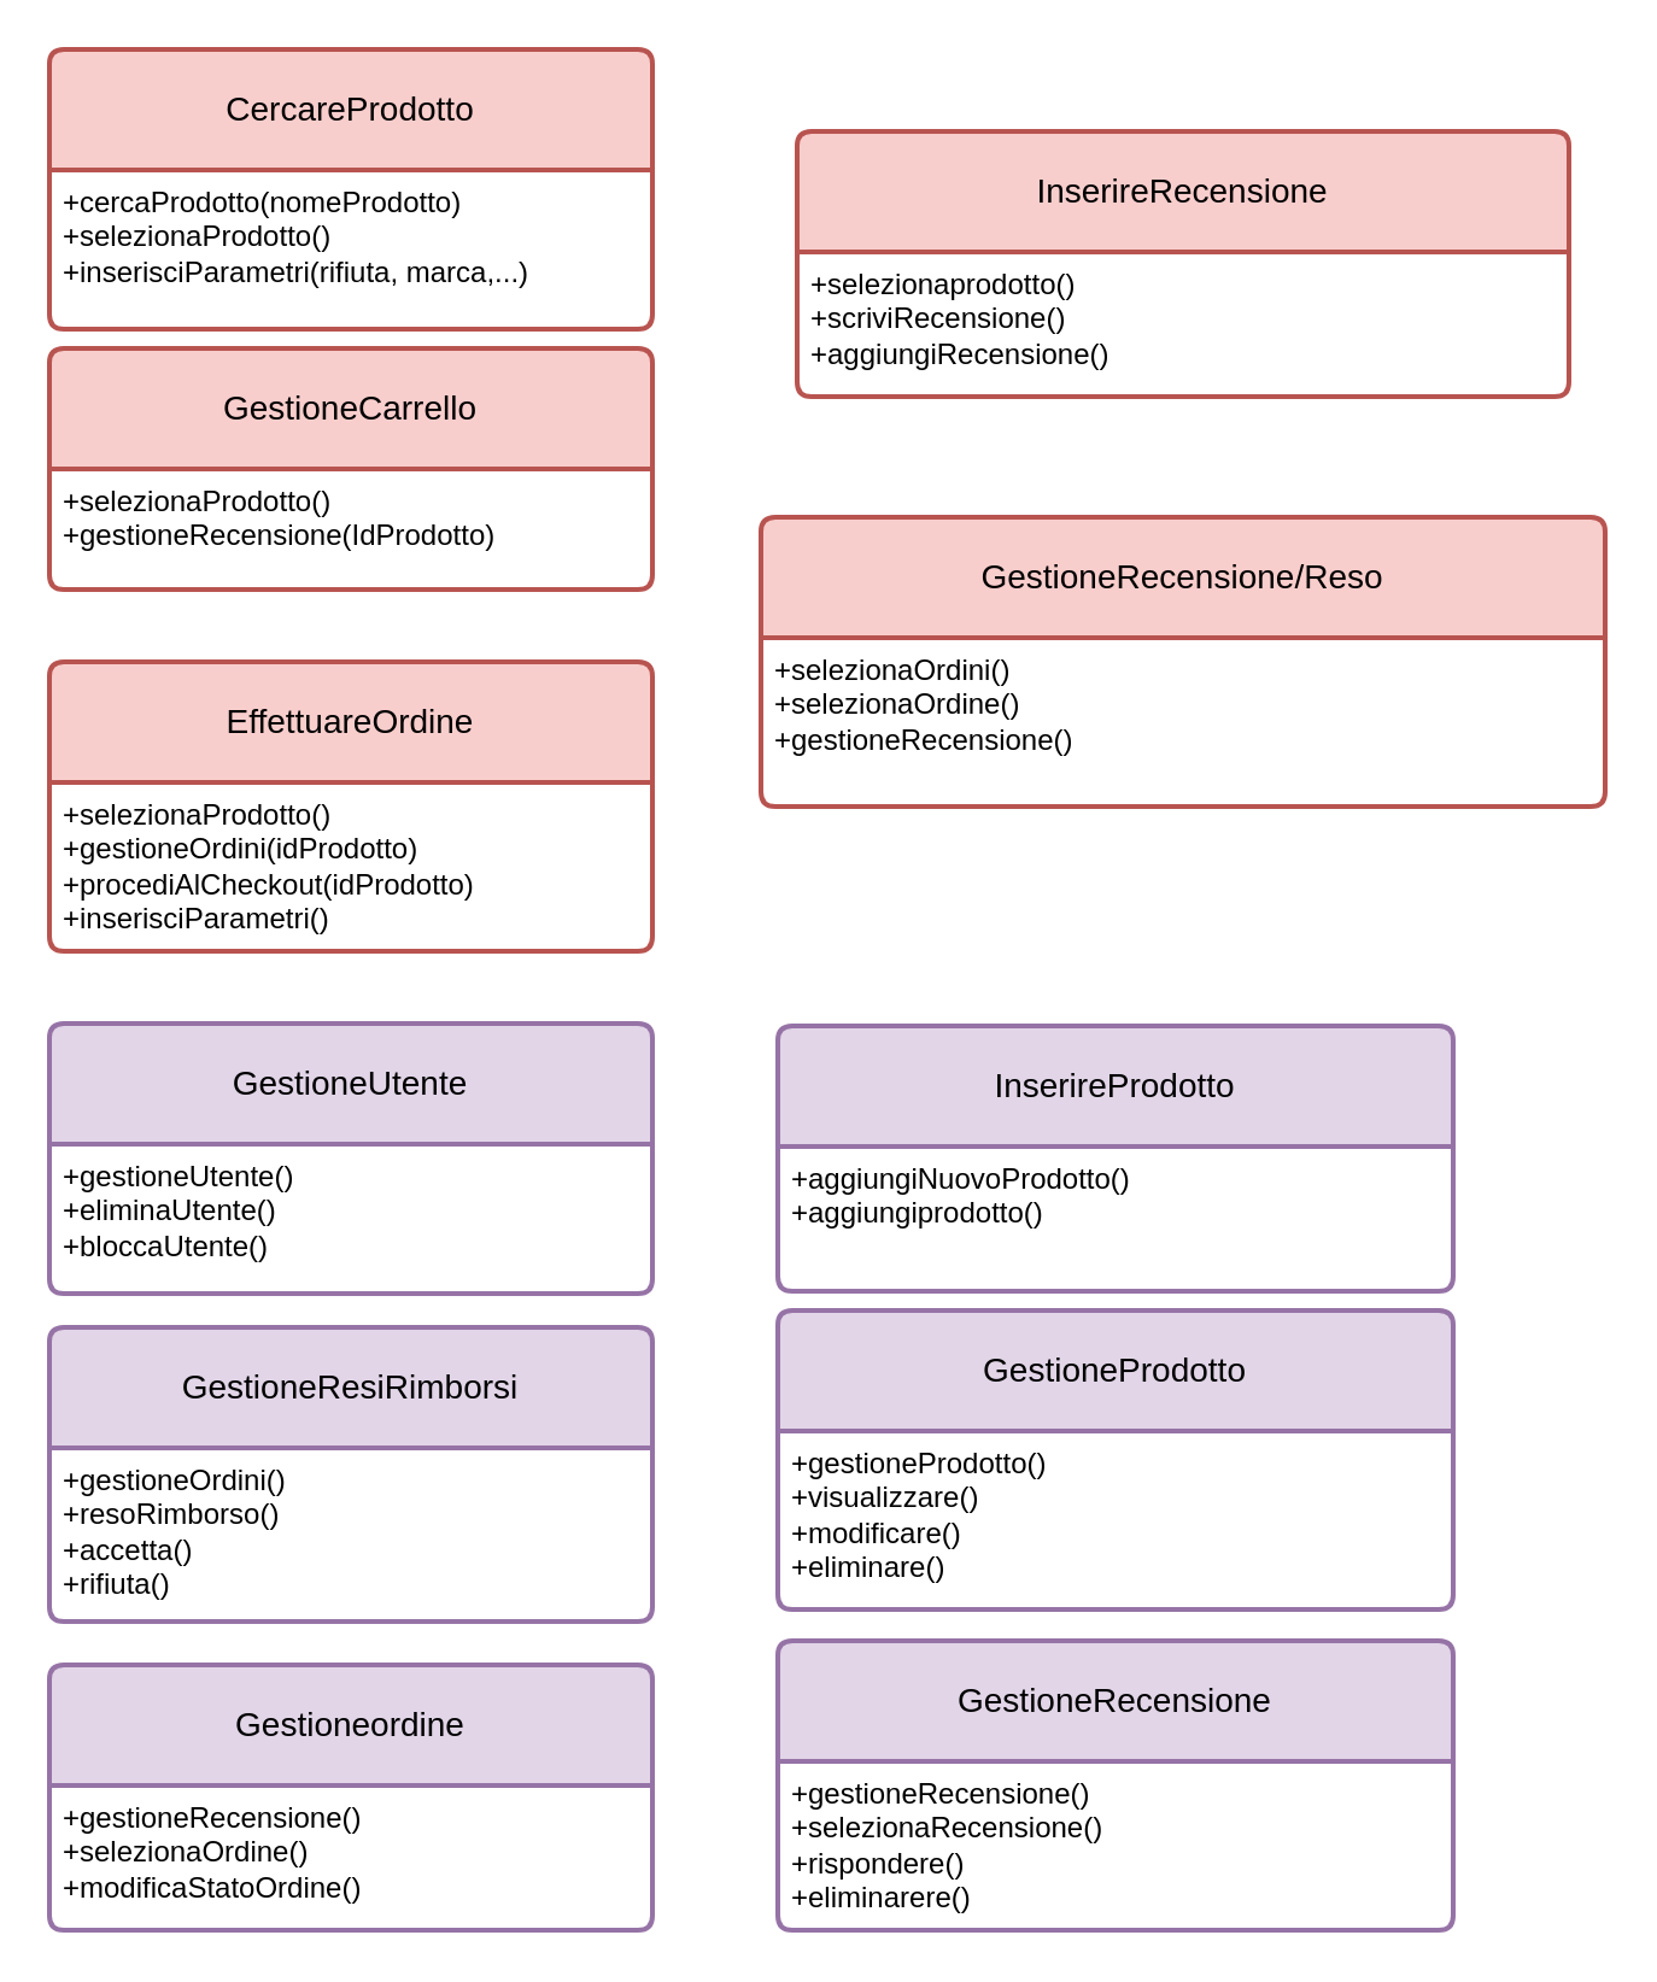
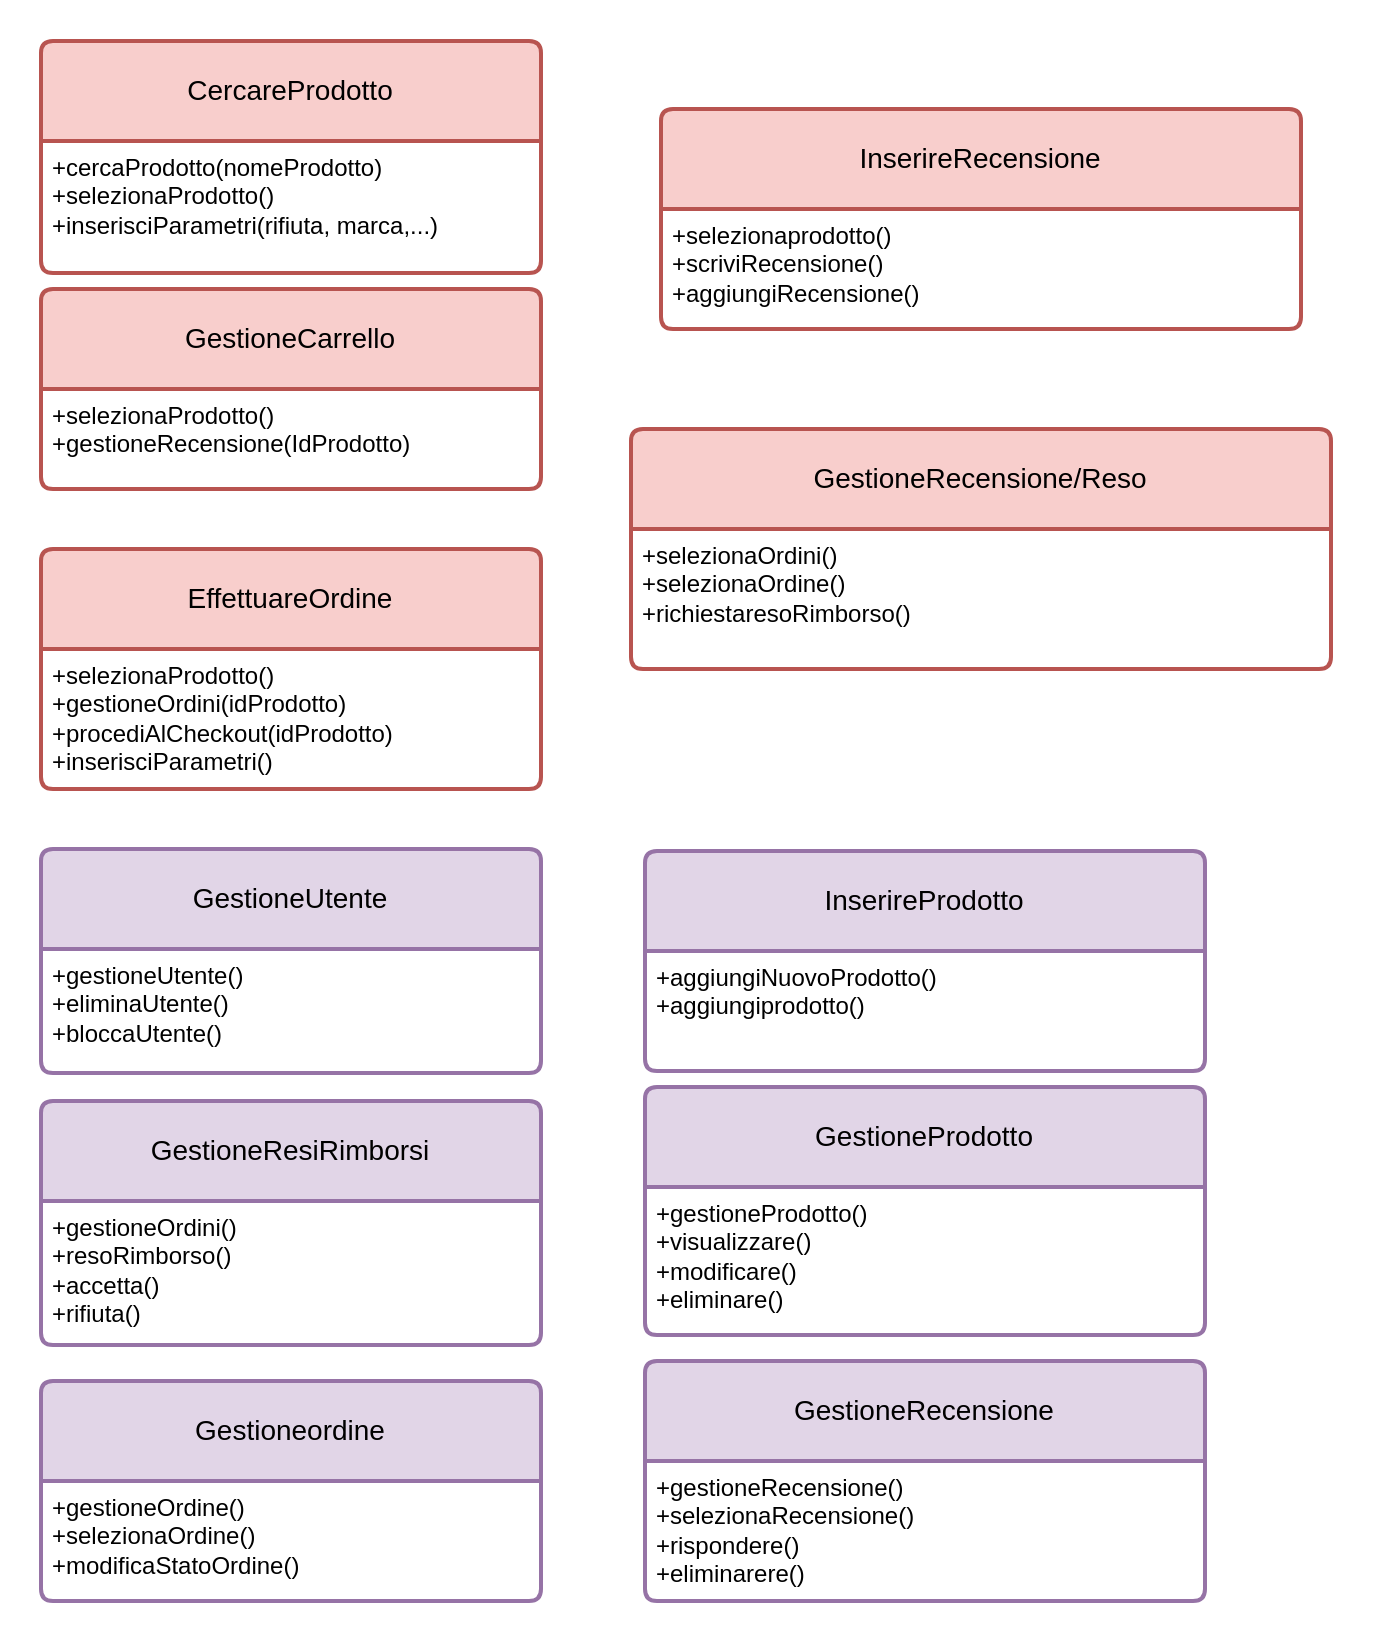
  <mxCell id="0" value="" />
  <mxCell id="1" parent="0" />
  <mxCell id="2" value="CercareProdotto" style="swimlane;childLayout=stackLayout;horizontal=1;startSize=50;horizontalStack=0;rounded=1;fontSize=14;fontStyle=0;strokeWidth=2;resizeParent=0;resizeLast=1;shadow=0;dashed=0;align=center;arcSize=4;whiteSpace=wrap;html=1;fillColor=#f8cecc;strokeColor=#b85450;" parent="1" vertex="1"><mxGeometry x="20" y="20" width="250" height="116" as="geometry" /></mxCell>
  <mxCell id="3" value="+cercaProdotto(nomeProdotto)&lt;div&gt;+selezionaProdotto()&lt;/div&gt;&lt;div&gt;+inserisciParametri(rifiuta, marca,...)&lt;/div&gt;&lt;div&gt;&lt;br&gt;&lt;/div&gt;" style="align=left;strokeColor=none;fillColor=none;spacingLeft=4;fontSize=12;verticalAlign=top;resizable=0;rotatable=0;part=1;html=1;" parent="2" vertex="1"><mxGeometry y="50" width="250" height="66" as="geometry" /></mxCell>
  <mxCell id="4" style="edgeStyle=orthogonalEdgeStyle;rounded=0;orthogonalLoop=1;jettySize=auto;html=1;exitX=0.5;exitY=1;exitDx=0;exitDy=0;" edge="1" parent="2" source="3" target="3"><mxGeometry relative="1" as="geometry" /></mxCell>
  <mxCell id="5" value="GestioneCarrello" style="swimlane;childLayout=stackLayout;horizontal=1;startSize=50;horizontalStack=0;rounded=1;fontSize=14;fontStyle=0;strokeWidth=2;resizeParent=0;resizeLast=1;shadow=0;dashed=0;align=center;arcSize=4;whiteSpace=wrap;html=1;fillColor=#f8cecc;strokeColor=#b85450;" parent="1" vertex="1"><mxGeometry x="20" y="144" width="250" height="100" as="geometry" /></mxCell>
  <mxCell id="6" value="+selezionaProdotto()&lt;div&gt;+gestioneRecensione(IdProdotto)&lt;/div&gt;" style="align=left;strokeColor=none;fillColor=none;spacingLeft=4;fontSize=12;verticalAlign=top;resizable=0;rotatable=0;part=1;html=1;" parent="5" vertex="1"><mxGeometry y="50" width="250" height="50" as="geometry" /></mxCell>
  <mxCell id="7" value="EffettuareOrdine" style="swimlane;childLayout=stackLayout;horizontal=1;startSize=50;horizontalStack=0;rounded=1;fontSize=14;fontStyle=0;strokeWidth=2;resizeParent=0;resizeLast=1;shadow=0;dashed=0;align=center;arcSize=4;whiteSpace=wrap;html=1;fillColor=#f8cecc;strokeColor=#b85450;" parent="1" vertex="1"><mxGeometry x="20" y="274" width="250" height="120" as="geometry" /></mxCell>
  <mxCell id="8" value="+selezionaProdotto()&lt;div&gt;+gestioneOrdini(idProdotto)&lt;/div&gt;&lt;div&gt;+procediAlCheckout(idProdotto)&lt;div&gt;+inserisciParametri()&lt;/div&gt;&lt;/div&gt;" style="align=left;strokeColor=none;fillColor=none;spacingLeft=4;fontSize=12;verticalAlign=top;resizable=0;rotatable=0;part=1;html=1;" parent="7" vertex="1"><mxGeometry y="50" width="250" height="70" as="geometry" /></mxCell>
  <mxCell id="9" value="InserireRecensione" style="swimlane;childLayout=stackLayout;horizontal=1;startSize=50;horizontalStack=0;rounded=1;fontSize=14;fontStyle=0;strokeWidth=2;resizeParent=0;resizeLast=1;shadow=0;dashed=0;align=center;arcSize=4;whiteSpace=wrap;html=1;fillColor=#f8cecc;strokeColor=#b85450;" parent="1" vertex="1"><mxGeometry x="330" y="54" width="320" height="110" as="geometry" /></mxCell>
  <mxCell id="10" value="+selezionaprodotto()&lt;div&gt;+scriviRecensione()&lt;/div&gt;&lt;div&gt;+aggiungiRecensione()&lt;/div&gt;" style="align=left;strokeColor=none;fillColor=none;spacingLeft=4;fontSize=12;verticalAlign=top;resizable=0;rotatable=0;part=1;html=1;" parent="9" vertex="1"><mxGeometry y="50" width="320" height="60" as="geometry" /></mxCell>
  <mxCell id="11" value="GestioneRecensione/Reso" style="swimlane;childLayout=stackLayout;horizontal=1;startSize=50;horizontalStack=0;rounded=1;fontSize=14;fontStyle=0;strokeWidth=2;resizeParent=0;resizeLast=1;shadow=0;dashed=0;align=center;arcSize=4;whiteSpace=wrap;html=1;fillColor=#f8cecc;strokeColor=#b85450;" parent="1" vertex="1"><mxGeometry x="315" y="214" width="350" height="120" as="geometry" /></mxCell>
- <mxCell id="12" value="+selezionaOrdini()&lt;div&gt;+selezionaOrdine()&lt;/div&gt;&lt;div&gt;+gestioneRecensione()&lt;/div&gt;" style="align=left;strokeColor=none;fillColor=none;spacingLeft=4;fontSize=12;verticalAlign=top;resizable=0;rotatable=0;part=1;html=1;" parent="11" vertex="1"><mxGeometry y="50" width="350" height="70" as="geometry" /></mxCell>
+ <mxCell id="12" value="+selezionaOrdini()&lt;div&gt;+selezionaOrdine()&lt;/div&gt;&lt;div&gt;+richiestaresoRimborso()&lt;/div&gt;" style="align=left;strokeColor=none;fillColor=none;spacingLeft=4;fontSize=12;verticalAlign=top;resizable=0;rotatable=0;part=1;html=1;" parent="11" vertex="1"><mxGeometry y="50" width="350" height="70" as="geometry" /></mxCell>
  <mxCell id="13" value="InserireProdotto" style="swimlane;childLayout=stackLayout;horizontal=1;startSize=50;horizontalStack=0;rounded=1;fontSize=14;fontStyle=0;strokeWidth=2;resizeParent=0;resizeLast=1;shadow=0;dashed=0;align=center;arcSize=4;whiteSpace=wrap;html=1;fillColor=#e1d5e7;strokeColor=#9673a6;" parent="1" vertex="1"><mxGeometry x="322" y="425" width="280" height="110" as="geometry" /></mxCell>
  <mxCell id="14" value="&lt;div&gt;&lt;span style=&quot;background-color: transparent; color: light-dark(rgb(0, 0, 0), rgb(255, 255, 255));&quot;&gt;+aggiungiNuovoProdotto()&lt;/span&gt;&lt;/div&gt;&lt;div&gt;&lt;span style=&quot;background-color: transparent; color: light-dark(rgb(0, 0, 0), rgb(255, 255, 255));&quot;&gt;+aggiungiprodotto()&lt;/span&gt;&lt;/div&gt;" style="align=left;strokeColor=none;fillColor=none;spacingLeft=4;fontSize=12;verticalAlign=top;resizable=0;rotatable=0;part=1;html=1;" parent="13" vertex="1"><mxGeometry y="50" width="280" height="60" as="geometry" /></mxCell>
  <mxCell id="15" value="GestioneUtente" style="swimlane;childLayout=stackLayout;horizontal=1;startSize=50;horizontalStack=0;rounded=1;fontSize=14;fontStyle=0;strokeWidth=2;resizeParent=0;resizeLast=1;shadow=0;dashed=0;align=center;arcSize=4;whiteSpace=wrap;html=1;fillColor=#e1d5e7;strokeColor=#9673a6;" parent="1" vertex="1"><mxGeometry x="20" y="424" width="250" height="112" as="geometry" /></mxCell>
  <mxCell id="16" value="+gestioneUtente()&lt;div&gt;+eliminaUtente()&lt;/div&gt;&lt;div&gt;+bloccaUtente()&lt;/div&gt;" style="align=left;strokeColor=none;fillColor=none;spacingLeft=4;fontSize=12;verticalAlign=top;resizable=0;rotatable=0;part=1;html=1;" parent="15" vertex="1"><mxGeometry y="50" width="250" height="62" as="geometry" /></mxCell>
  <mxCell id="17" value="GestioneResiRimborsi" style="swimlane;childLayout=stackLayout;horizontal=1;startSize=50;horizontalStack=0;rounded=1;fontSize=14;fontStyle=0;strokeWidth=2;resizeParent=0;resizeLast=1;shadow=0;dashed=0;align=center;arcSize=4;whiteSpace=wrap;html=1;fillColor=#e1d5e7;strokeColor=#9673a6;" parent="1" vertex="1"><mxGeometry x="20" y="550" width="250" height="122" as="geometry" /></mxCell>
  <mxCell id="18" value="+gestioneOrdini()&lt;div&gt;+resoRimborso()&lt;/div&gt;&lt;div&gt;+accetta()&lt;/div&gt;&lt;div&gt;+rifiuta()&lt;/div&gt;" style="align=left;strokeColor=none;fillColor=none;spacingLeft=4;fontSize=12;verticalAlign=top;resizable=0;rotatable=0;part=1;html=1;" parent="17" vertex="1"><mxGeometry y="50" width="250" height="72" as="geometry" /></mxCell>
  <mxCell id="19" value="Gestioneordine" style="swimlane;childLayout=stackLayout;horizontal=1;startSize=50;horizontalStack=0;rounded=1;fontSize=14;fontStyle=0;strokeWidth=2;resizeParent=0;resizeLast=1;shadow=0;dashed=0;align=center;arcSize=4;whiteSpace=wrap;html=1;fillColor=#e1d5e7;strokeColor=#9673a6;" parent="1" vertex="1"><mxGeometry x="20" y="690" width="250" height="110" as="geometry" /></mxCell>
- <mxCell id="20" value="+gestioneRecensione()&lt;div&gt;+selezionaOrdine()&lt;/div&gt;&lt;div&gt;+modificaStatoOrdine()&lt;/div&gt;" style="align=left;strokeColor=none;fillColor=none;spacingLeft=4;fontSize=12;verticalAlign=top;resizable=0;rotatable=0;part=1;html=1;" parent="19" vertex="1"><mxGeometry y="50" width="250" height="60" as="geometry" /></mxCell>
+ <mxCell id="20" value="+gestioneOrdine()&lt;div&gt;+selezionaOrdine()&lt;/div&gt;&lt;div&gt;+modificaStatoOrdine()&lt;/div&gt;" style="align=left;strokeColor=none;fillColor=none;spacingLeft=4;fontSize=12;verticalAlign=top;resizable=0;rotatable=0;part=1;html=1;" parent="19" vertex="1"><mxGeometry y="50" width="250" height="60" as="geometry" /></mxCell>
  <mxCell id="21" value="GestioneRecensione" style="swimlane;childLayout=stackLayout;horizontal=1;startSize=50;horizontalStack=0;rounded=1;fontSize=14;fontStyle=0;strokeWidth=2;resizeParent=0;resizeLast=1;shadow=0;dashed=0;align=center;arcSize=4;whiteSpace=wrap;html=1;fillColor=#e1d5e7;strokeColor=#9673a6;" parent="1" vertex="1"><mxGeometry x="322" y="680" width="280" height="120" as="geometry" /></mxCell>
  <mxCell id="22" value="+gestioneRecensione()&lt;div&gt;+selezionaRecensione()&lt;/div&gt;&lt;div&gt;+rispondere()&lt;/div&gt;&lt;div&gt;+eliminarere()&lt;/div&gt;" style="align=left;strokeColor=none;fillColor=none;spacingLeft=4;fontSize=12;verticalAlign=top;resizable=0;rotatable=0;part=1;html=1;" parent="21" vertex="1"><mxGeometry y="50" width="280" height="70" as="geometry" /></mxCell>
  <mxCell id="23" value="GestioneProdotto" style="swimlane;childLayout=stackLayout;horizontal=1;startSize=50;horizontalStack=0;rounded=1;fontSize=14;fontStyle=0;strokeWidth=2;resizeParent=0;resizeLast=1;shadow=0;dashed=0;align=center;arcSize=4;whiteSpace=wrap;html=1;fillColor=#e1d5e7;strokeColor=#9673a6;" vertex="1" parent="1"><mxGeometry x="322" y="543" width="280" height="124" as="geometry" /></mxCell>
  <mxCell id="24" value="&lt;div&gt;&lt;span style=&quot;background-color: transparent; color: light-dark(rgb(0, 0, 0), rgb(255, 255, 255));&quot;&gt;+gestioneProdotto()&lt;/span&gt;&lt;/div&gt;&lt;div&gt;&lt;span style=&quot;background-color: transparent; color: light-dark(rgb(0, 0, 0), rgb(255, 255, 255));&quot;&gt;+visualizzare()&lt;/span&gt;&lt;/div&gt;&lt;div&gt;&lt;span style=&quot;background-color: transparent; color: light-dark(rgb(0, 0, 0), rgb(255, 255, 255));&quot;&gt;+modificare()&lt;/span&gt;&lt;/div&gt;&lt;div&gt;&lt;span style=&quot;background-color: transparent; color: light-dark(rgb(0, 0, 0), rgb(255, 255, 255));&quot;&gt;+eliminare()&lt;/span&gt;&lt;/div&gt;" style="align=left;strokeColor=none;fillColor=none;spacingLeft=4;fontSize=12;verticalAlign=top;resizable=0;rotatable=0;part=1;html=1;" vertex="1" parent="23"><mxGeometry y="50" width="280" height="74" as="geometry" /></mxCell>
